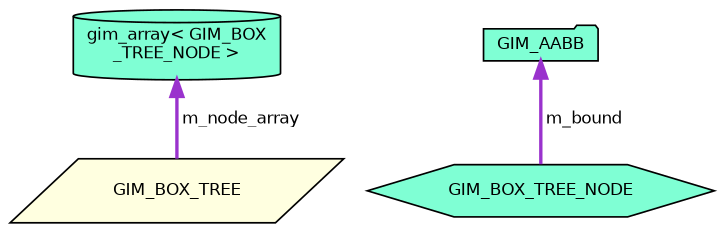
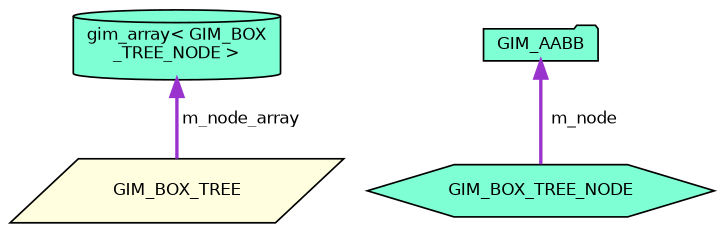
  digraph {
    node [color=black fillcolor=aquamarine fontname=Helvetica fontsize=10 style=filled]
    edge [color=darkorchid3 dir=back fontname=Helvetica fontsize=10 labelfontname=Helvetica labelfontsize=10 style=bold]
    n1 [fillcolor=lightyellow fontcolor=black height=0.2 label=GIM_BOX_TREE shape=parallelogram width=0.4]
    n2 [height=0.2 label="gim_array\< GIM_BOX\l_TREE_NODE \>" shape=cylinder width=0.4]
    n3 [height=0.2 label=GIM_BOX_TREE_NODE shape=hexagon width=0.4]
    n4 [height=0.2 label=GIM_AABB shape=folder width=0.4]
    n2 -> n1 [label=" m_node_array"]
-   n4 -> n3 [label=" m_bound"]
+   n4 -> n3 [label=" m_node"]
  }
